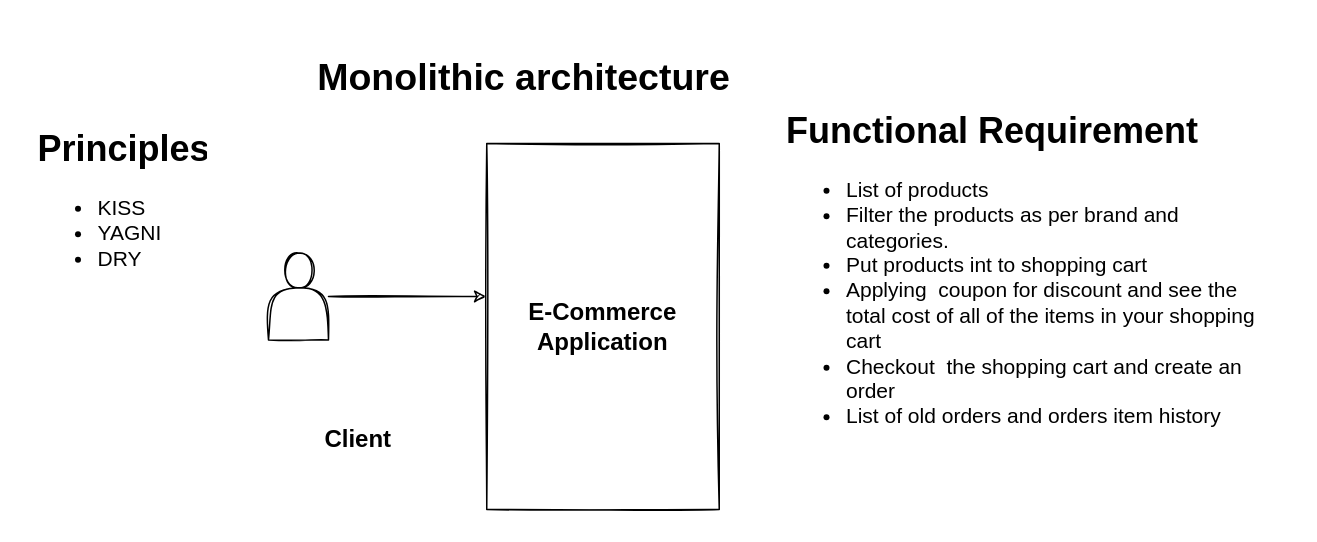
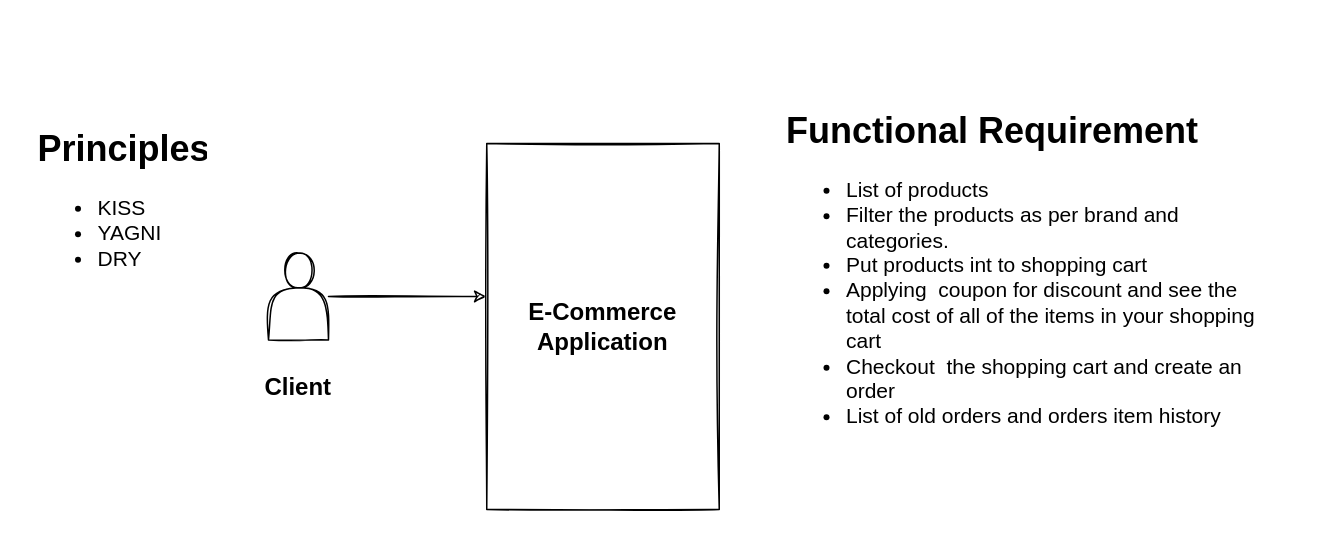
  <mxCell id="0" />
  <mxCell id="1" parent="0" />
  <mxCell id="2" value="&lt;h1&gt;Functional Requirement&lt;/h1&gt;&lt;p style=&quot;font-size: 14px&quot;&gt;&lt;/p&gt;&lt;ul style=&quot;font-size: 14px&quot;&gt;&lt;li&gt;List of products&lt;/li&gt;&lt;li&gt;Filter the products as per brand and categories.&lt;/li&gt;&lt;li&gt;Put products int to shopping cart&lt;/li&gt;&lt;li&gt;Applying&amp;nbsp; coupon for discount and see the total cost of all of the items in your shopping cart&lt;/li&gt;&lt;li&gt;Checkout&amp;nbsp; the shopping cart and create an order&lt;/li&gt;&lt;li&gt;List of old orders and orders item history&lt;/li&gt;&lt;/ul&gt;&lt;p&gt;&lt;/p&gt;" style="text;html=1;strokeColor=none;fillColor=none;spacing=5;spacingTop=-20;whiteSpace=wrap;overflow=hidden;rounded=0;sketch=1;" vertex="1" parent="1"><mxGeometry x="519" y="67" width="337" height="223" as="geometry" /></mxCell>
  <mxCell id="3" value="&lt;h1&gt;Principles&lt;/h1&gt;&lt;p style=&quot;font-size: 14px&quot;&gt;&lt;/p&gt;&lt;ul style=&quot;font-size: 14px&quot;&gt;&lt;li&gt;KISS&lt;/li&gt;&lt;li&gt;YAGNI&lt;/li&gt;&lt;li&gt;DRY&lt;/li&gt;&lt;/ul&gt;&lt;p&gt;&lt;/p&gt;" style="text;html=1;strokeColor=none;fillColor=none;spacing=5;spacingTop=-20;whiteSpace=wrap;overflow=hidden;rounded=0;sketch=1;" vertex="1" parent="1"><mxGeometry x="20" y="79" width="121" height="110" as="geometry" /></mxCell>
- <mxCell id="4" value="&lt;font style=&quot;font-size: 25px&quot;&gt;&lt;b&gt;Monolithic architecture&lt;/b&gt;&lt;/font&gt;" style="text;html=1;strokeColor=none;fillColor=none;align=center;verticalAlign=middle;whiteSpace=wrap;rounded=0;sketch=1;" vertex="1" parent="1"><mxGeometry x="206" y="20" width="286" height="59" as="geometry" /></mxCell>
  <mxCell id="5" style="edgeStyle=orthogonalEdgeStyle;rounded=0;sketch=1;orthogonalLoop=1;jettySize=auto;html=1;entryX=0;entryY=0.418;entryDx=0;entryDy=0;entryPerimeter=0;" edge="1" parent="1" source="6" target="8"><mxGeometry relative="1" as="geometry" /></mxCell>
  <mxCell id="6" value="" style="shape=actor;whiteSpace=wrap;html=1;sketch=1;" vertex="1" parent="1"><mxGeometry x="178.5" y="168" width="40" height="58" as="geometry" /></mxCell>
- <mxCell id="7" value="&lt;b&gt;&lt;font style=&quot;font-size: 16px&quot;&gt;Client&lt;/font&gt;&lt;/b&gt;" style="text;html=1;strokeColor=none;fillColor=none;align=center;verticalAlign=middle;whiteSpace=wrap;rounded=0;sketch=1;" vertex="1" parent="1"><mxGeometry x="209" y="282" width="59" height="20" as="geometry" /></mxCell>
+ <mxCell id="7" value="&lt;b&gt;&lt;font style=&quot;font-size: 16px&quot;&gt;Client&lt;/font&gt;&lt;/b&gt;" style="text;html=1;strokeColor=none;fillColor=none;align=center;verticalAlign=middle;whiteSpace=wrap;rounded=0;sketch=1;" vertex="1" parent="1"><mxGeometry x="169" y="247" width="59" height="20" as="geometry" /></mxCell>
  <mxCell id="8" value="&lt;b&gt;&lt;font style=&quot;font-size: 16px&quot;&gt;E-Commerce Application&lt;/font&gt;&lt;/b&gt;" style="rounded=0;whiteSpace=wrap;html=1;sketch=1;" vertex="1" parent="1"><mxGeometry x="324" y="95" width="155" height="244" as="geometry" /></mxCell>
